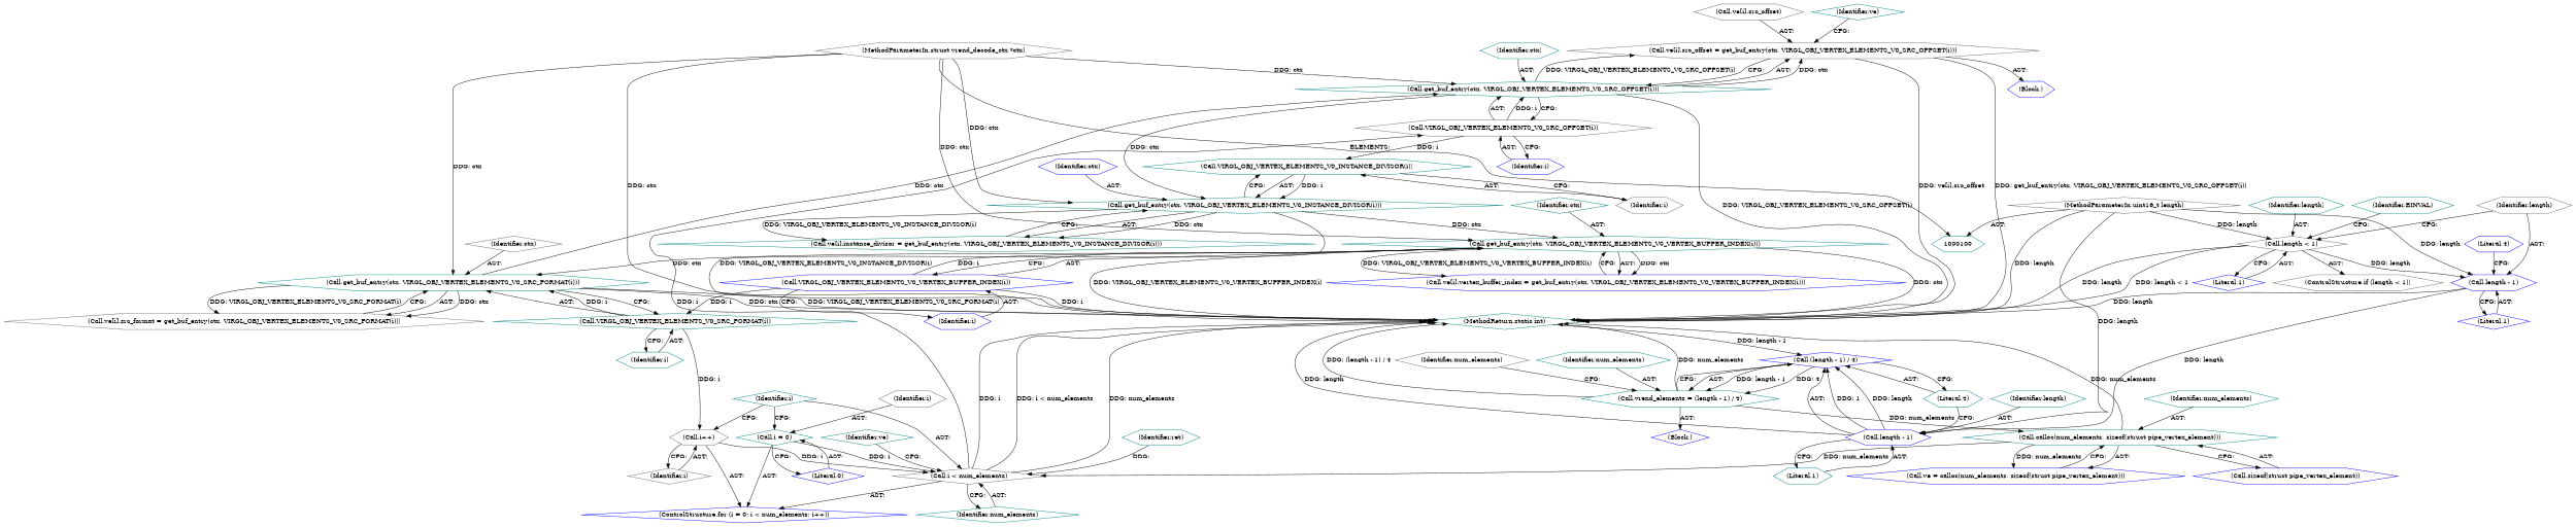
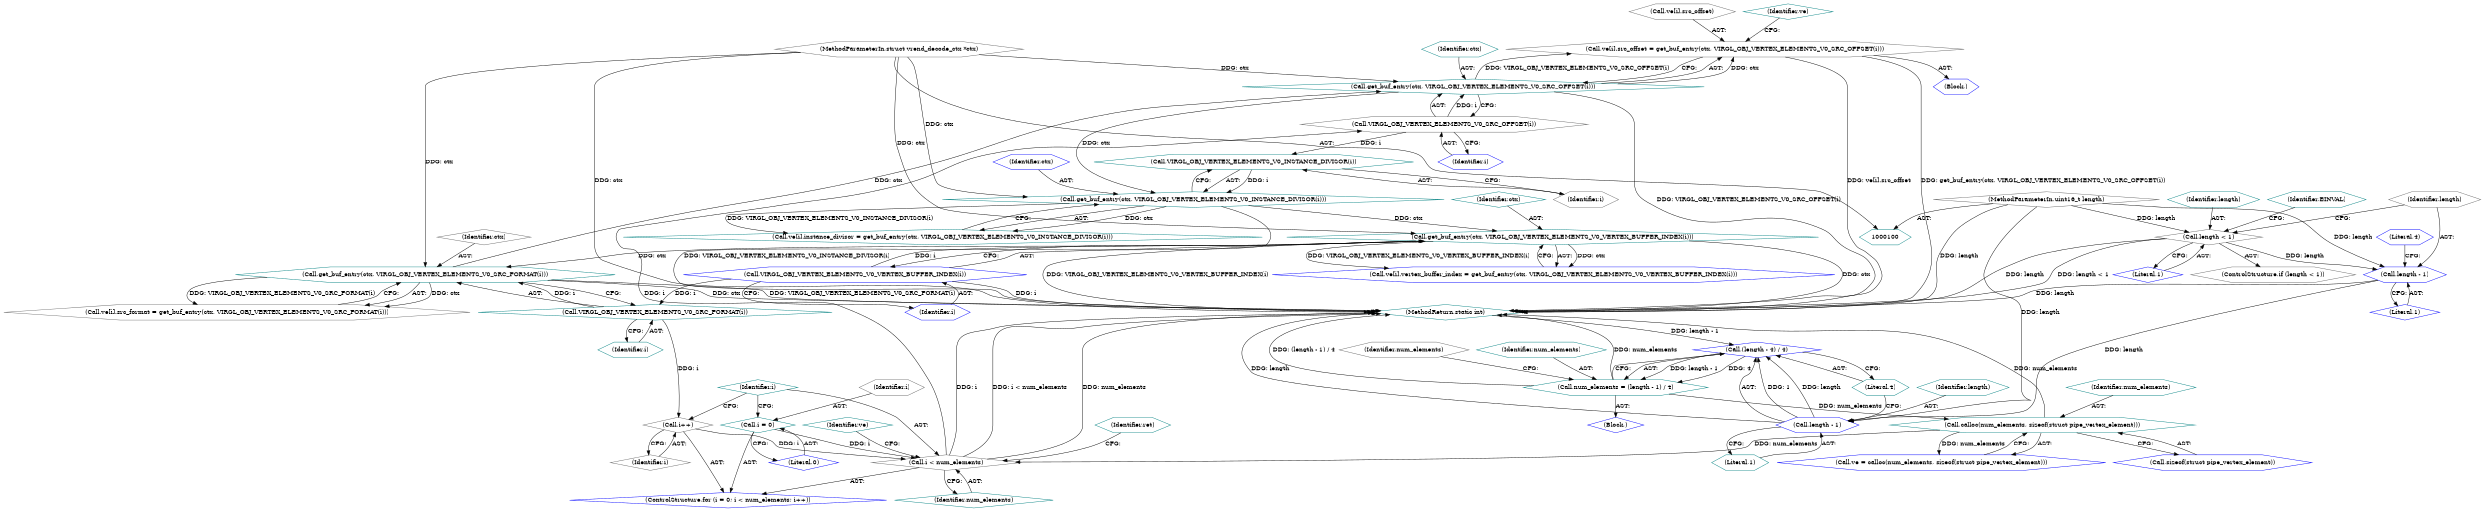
  digraph {
    node [color=teal shape=hexagon]
    n1 [color=gray40 label="(Call,ve[i].src_offset = get_buf_entry(ctx, VIRGL_OBJ_VERTEX_ELEMENTS_V0_SRC_OFFSET(i)))"]
    n2 [label="(Call,get_buf_entry(ctx, VIRGL_OBJ_VERTEX_ELEMENTS_V0_SRC_OFFSET(i)))" shape=diamond]
    n3 [label="(MethodReturn,static int)" shape=diamond]
    n4 [color=blue label="(Block,)"]
    n5 [label="(Call,get_buf_entry(ctx, VIRGL_OBJ_VERTEX_ELEMENTS_V0_INSTANCE_DIVISOR(i)))" shape=diamond]
    n6 [color=gray40 label="(Call,VIRGL_OBJ_VERTEX_ELEMENTS_V0_SRC_OFFSET(i))"]
-   n7 [color=blue label="(Call,(length - 1) / 4)" shape=diamond]
+   n7 [color=blue label="(Call,(length - 4) / 4)" shape=diamond]
    n8 [label="(Call,get_buf_entry(ctx, VIRGL_OBJ_VERTEX_ELEMENTS_V0_VERTEX_BUFFER_INDEX(i)))" shape=diamond]
    n9 [label="(Call,VIRGL_OBJ_VERTEX_ELEMENTS_V0_INSTANCE_DIVISOR(i))"]
    n10 [label="(Call,ve[i].instance_divisor = get_buf_entry(ctx, VIRGL_OBJ_VERTEX_ELEMENTS_V0_INSTANCE_DIVISOR(i)))" shape=diamond]
    n11 [color=blue label="(Identifier,i)"]
    n12 [label="(Call,get_buf_entry(ctx, VIRGL_OBJ_VERTEX_ELEMENTS_V0_SRC_FORMAT(i)))"]
    n13 [label="(Call,VIRGL_OBJ_VERTEX_ELEMENTS_V0_SRC_FORMAT(i))" shape=diamond]
    n14 [color=gray40 label="(Call,ve[i].src_format = get_buf_entry(ctx, VIRGL_OBJ_VERTEX_ELEMENTS_V0_SRC_FORMAT(i)))"]
-   n15 [color=gray40 label="(Call,i++)"]
+   n15 [color=gray40 label="(Call,i++)" shape=diamond]
    n16 [label="(Identifier,i)"]
    n17 [color=blue label="(Call,VIRGL_OBJ_VERTEX_ELEMENTS_V0_VERTEX_BUFFER_INDEX(i))"]
    n18 [color=blue label="(Call,ve[i].vertex_buffer_index = get_buf_entry(ctx, VIRGL_OBJ_VERTEX_ELEMENTS_V0_VERTEX_BUFFER_INDEX(i)))"]
    n19 [color=blue label="(Identifier,i)"]
    n20 [color=gray40 label="(Identifier,i)"]
    n21 [color=gray40 label="(MethodParameterIn,struct vrend_decode_ctx *ctx)"]
    1000100
    n23 [color=gray40 label="(Call,i < num_elements)" shape=diamond]
    n24 [color=blue label="(ControlStructure,for (i = 0; i < num_elements; i++))" shape=diamond]
    n25 [label="(Identifier,num_elements)" shape=diamond]
    n26 [color=gray40 label="(Identifier,i)" shape=diamond]
    n27 [label="(Call,i = 0)" shape=diamond]
    n28 [color=blue label="(Literal,0)" shape=diamond]
    n29 [label="(Call,calloc(num_elements, sizeof(struct pipe_vertex_element)))"]
    n30 [color=blue label="(Call,sizeof(struct pipe_vertex_element))"]
    n31 [color=blue label="(Call,ve = calloc(num_elements, sizeof(struct pipe_vertex_element)))"]
-   n32 [label="(Call,vrend_elements = (length - 1) / 4)"]
+   n32 [label="(Call,num_elements = (length - 1) / 4)"]
    n33 [color=blue label="(Block,)" shape=diamond]
    n34 [label="(Literal,4)"]
    n35 [color=blue label="(Call,length - 1)"]
    n36 [label="(Literal,1)"]
    n37 [color=blue label="(Call,length - 1)"]
    n38 [color=blue label="(Literal,1)" shape=diamond]
    n39 [color=gray40 label="(Call,length < 1)" shape=diamond]
    n40 [color=blue label="(Literal,1)" shape=diamond]
    n41 [color=gray40 label="(ControlStructure,if (length < 1))"]
    n42 [color=gray40 label="(MethodParameterIn,uint16_t length)" shape=diamond]
    n43 [color=gray40 label="(Call,ve[i].src_offset)"]
    n44 [color=blue label="(Identifier,ctx)"]
    n45 [color=blue label="(Literal,4)"]
    n46 [color=gray40 label="(Identifier,i)"]
    n47 [label="(Identifier,length)"]
    n48 [color=gray40 label="(Identifier,num_elements)"]
    n49 [label="(Identifier,ret)"]
    n50 [color=gray40 label="(Identifier,length)"]
    n51 [label="(Identifier,i)" shape=diamond]
    n52 [label="(Identifier,length)"]
    n53 [label="(Identifier,ve)" shape=diamond]
    n54 [label="(Identifier,ctx)"]
    n55 [label="(Identifier,num_elements)"]
    n56 [label="(Identifier,EINVAL)"]
    n57 [label="(Identifier,num_elements)"]
    n58 [color=gray40 label="(Identifier,ctx)" shape=diamond]
    n59 [label="(Identifier,ve)" shape=diamond]
    n60 [label="(Identifier,ctx)" shape=diamond]
    n1 -> n2 [label="CFG: "]
    n1 -> n3 [label="DDG: get_buf_entry(ctx, VIRGL_OBJ_VERTEX_ELEMENTS_V0_SRC_OFFSET(i))"]
    n1 -> n3 [label="DDG: ve[i].src_offset"]
    n1 -> n4 [label="AST: "]
    n2 -> n1 [label="AST: "]
    n2 -> n1 [label="DDG: ctx"]
    n2 -> n1 [label="DDG: VIRGL_OBJ_VERTEX_ELEMENTS_V0_SRC_OFFSET(i)"]
    n2 -> n3 [label="DDG: VIRGL_OBJ_VERTEX_ELEMENTS_V0_SRC_OFFSET(i)"]
    n2 -> n5 [label="DDG: ctx"]
    n2 -> n6 [label="CFG: "]
    n3 -> n7 [label="DDG: length - 1"]
    n5 -> n3 [label="DDG: VIRGL_OBJ_VERTEX_ELEMENTS_V0_INSTANCE_DIVISOR(i)"]
    n5 -> n8 [label="DDG: ctx"]
    n5 -> n9 [label="CFG: "]
    n5 -> n10 [label="AST: "]
    n5 -> n10 [label="DDG: ctx"]
    n5 -> n10 [label="DDG: VIRGL_OBJ_VERTEX_ELEMENTS_V0_INSTANCE_DIVISOR(i)"]
    n6 -> n2 [label="AST: "]
    n6 -> n2 [label="DDG: i"]
    n6 -> n9 [label="DDG: i"]
    n6 -> n11 [label="CFG: "]
    n7 -> n32 [label="AST: "]
    n7 -> n32 [label="DDG: length - 1"]
    n7 -> n32 [label="DDG: 4"]
    n7 -> n34 [label="CFG: "]
    n8 -> n3 [label="DDG: VIRGL_OBJ_VERTEX_ELEMENTS_V0_VERTEX_BUFFER_INDEX(i)"]
    n8 -> n3 [label="DDG: ctx"]
    n8 -> n12 [label="DDG: ctx"]
    n8 -> n17 [label="CFG: "]
    n8 -> n18 [label="AST: "]
    n8 -> n18 [label="DDG: ctx"]
    n8 -> n18 [label="DDG: VIRGL_OBJ_VERTEX_ELEMENTS_V0_VERTEX_BUFFER_INDEX(i)"]
    n9 -> n5 [label="AST: "]
    n9 -> n5 [label="DDG: i"]
    n9 -> n20 [label="CFG: "]
    n10 -> n5 [label="CFG: "]
    n11 -> n6 [label="AST: "]
    n12 -> n2 [label="DDG: ctx"]
    n12 -> n3 [label="DDG: VIRGL_OBJ_VERTEX_ELEMENTS_V0_SRC_FORMAT(i)"]
    n12 -> n3 [label="DDG: ctx"]
    n12 -> n13 [label="CFG: "]
    n12 -> n14 [label="AST: "]
    n12 -> n14 [label="DDG: ctx"]
    n12 -> n14 [label="DDG: VIRGL_OBJ_VERTEX_ELEMENTS_V0_SRC_FORMAT(i)"]
    n13 -> n12 [label="AST: "]
    n13 -> n12 [label="DDG: i"]
    n13 -> n15 [label="DDG: i"]
    n13 -> n16 [label="CFG: "]
    n14 -> n12 [label="CFG: "]
    n15 -> n23 [label="DDG: i"]
    n15 -> n24 [label="AST: "]
    n15 -> n26 [label="CFG: "]
    n16 -> n13 [label="AST: "]
    n17 -> n3 [label="DDG: i"]
    n17 -> n8 [label="AST: "]
    n17 -> n8 [label="DDG: i"]
    n17 -> n13 [label="DDG: i"]
    n17 -> n19 [label="CFG: "]
    n18 -> n8 [label="CFG: "]
    n19 -> n17 [label="AST: "]
    n20 -> n9 [label="AST: "]
    n21 -> n2 [label="DDG: ctx"]
    n21 -> n3 [label="DDG: ctx"]
    n21 -> n5 [label="DDG: ctx"]
    n21 -> n8 [label="DDG: ctx"]
    n21 -> n12 [label="DDG: ctx"]
-   n21 -> 1000100 [label="ELEMENTS: "]
+   n21 -> 1000100 [label="AST: "]
    n23 -> n3 [label="DDG: i < num_elements"]
    n23 -> n3 [label="DDG: i"]
    n23 -> n3 [label="DDG: num_elements"]
    n23 -> n6 [label="DDG: i"]
    n23 -> n24 [label="AST: "]
    n23 -> n25 [label="CFG: "]
    n25 -> n23 [label="AST: "]
    n26 -> n15 [label="AST: "]
    n27 -> n23 [label="DDG: i"]
    n27 -> n24 [label="AST: "]
    n27 -> n28 [label="CFG: "]
    n28 -> n27 [label="AST: "]
    n29 -> n3 [label="DDG: num_elements"]
    n29 -> n23 [label="DDG: num_elements"]
    n29 -> n30 [label="CFG: "]
    n29 -> n31 [label="AST: "]
    n29 -> n31 [label="DDG: num_elements"]
    n30 -> n29 [label="AST: "]
    n31 -> n29 [label="CFG: "]
    n32 -> n3 [label="DDG: num_elements"]
    n32 -> n3 [label="DDG: (length - 1) / 4"]
    n32 -> n7 [label="CFG: "]
    n32 -> n29 [label="DDG: num_elements"]
    n32 -> n33 [label="AST: "]
    n34 -> n7 [label="AST: "]
    n34 -> n35 [label="CFG: "]
    n35 -> n3 [label="DDG: length"]
    n35 -> n7 [label="AST: "]
    n35 -> n7 [label="DDG: length"]
    n35 -> n7 [label="DDG: 1"]
    n35 -> n36 [label="CFG: "]
    n36 -> n35 [label="AST: "]
    n37 -> n3 [label="DDG: length"]
    n37 -> n35 [label="DDG: length"]
    n37 -> n38 [label="CFG: "]
    n38 -> n37 [label="AST: "]
    n39 -> n3 [label="DDG: length"]
    n39 -> n3 [label="DDG: length < 1"]
    n39 -> n37 [label="DDG: length"]
    n39 -> n40 [label="CFG: "]
    n39 -> n41 [label="AST: "]
    n40 -> n39 [label="AST: "]
    n42 -> n3 [label="DDG: length"]
    n42 -> 1000100 [label="AST: "]
    n42 -> n35 [label="DDG: length"]
    n42 -> n37 [label="DDG: length"]
    n42 -> n39 [label="DDG: length"]
    n43 -> n1 [label="AST: "]
    n44 -> n5 [label="AST: "]
    n45 -> n37 [label="CFG: "]
    n46 -> n27 [label="AST: "]
    n47 -> n35 [label="AST: "]
    n48 -> n32 [label="CFG: "]
-   n49 -> n23 [label="DDG: "]
+   n49 -> n23 [label="CFG: "]
    n50 -> n37 [label="AST: "]
    n50 -> n39 [label="CFG: "]
    n51 -> n15 [label="CFG: "]
    n51 -> n23 [label="AST: "]
    n51 -> n27 [label="CFG: "]
    n52 -> n39 [label="AST: "]
    n53 -> n1 [label="CFG: "]
    n54 -> n2 [label="AST: "]
    n55 -> n29 [label="AST: "]
    n56 -> n39 [label="CFG: "]
    n57 -> n32 [label="AST: "]
    n58 -> n12 [label="AST: "]
    n59 -> n23 [label="CFG: "]
    n60 -> n8 [label="AST: "]
  }
